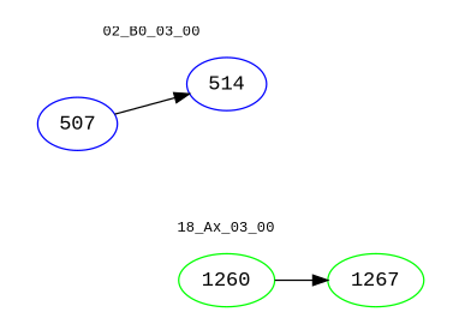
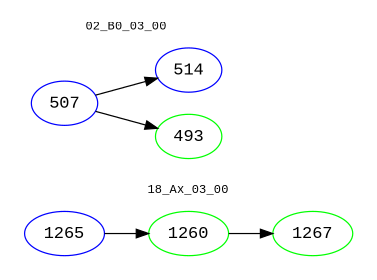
  digraph {
    fontname="Liberation Mono"
    rankdir=LR
    node [color=blue fontname="Liberation Mono"]
    edge [color=black fontname="Liberation Mono"]
+   n1 [label=1265]
    n2 [color=green label=1260]
    n3 [color=green label=1267]
    n4 [label=507]
+   n5 [color=green label=493]
    n6 [label=514]
    subgraph cluster_1 {
      color=white
      fontsize=10
      label="18_Ax_03_00"
+     n1
      n2
      n3
    }
    subgraph cluster_2 {
      color=white
      fontsize=10
      label="02_B0_03_00"
      n4
+     n5
      n6
    }
+   n1 -> n2
    n2 -> n3
+   n4 -> n5
    n4 -> n6
  }
